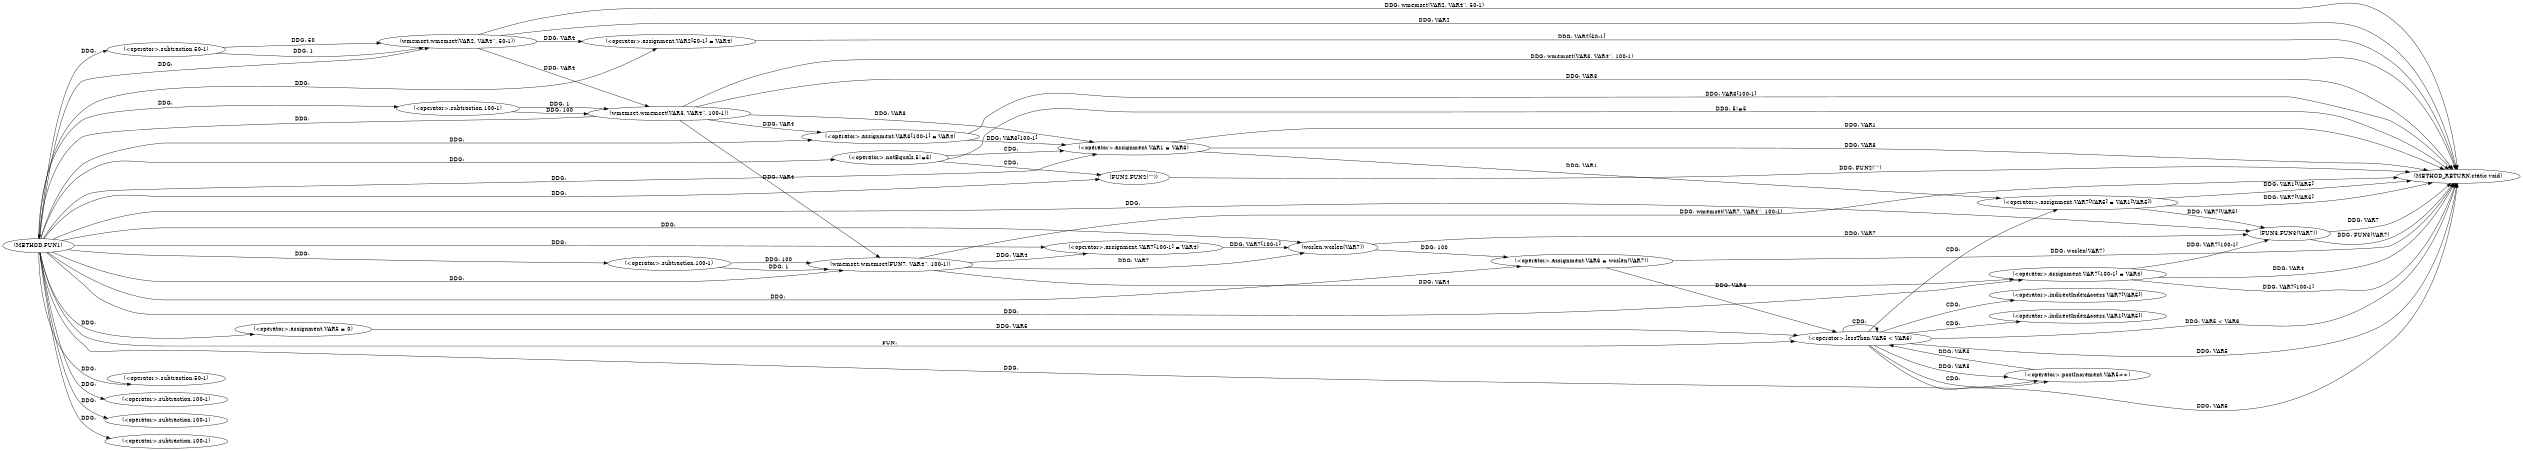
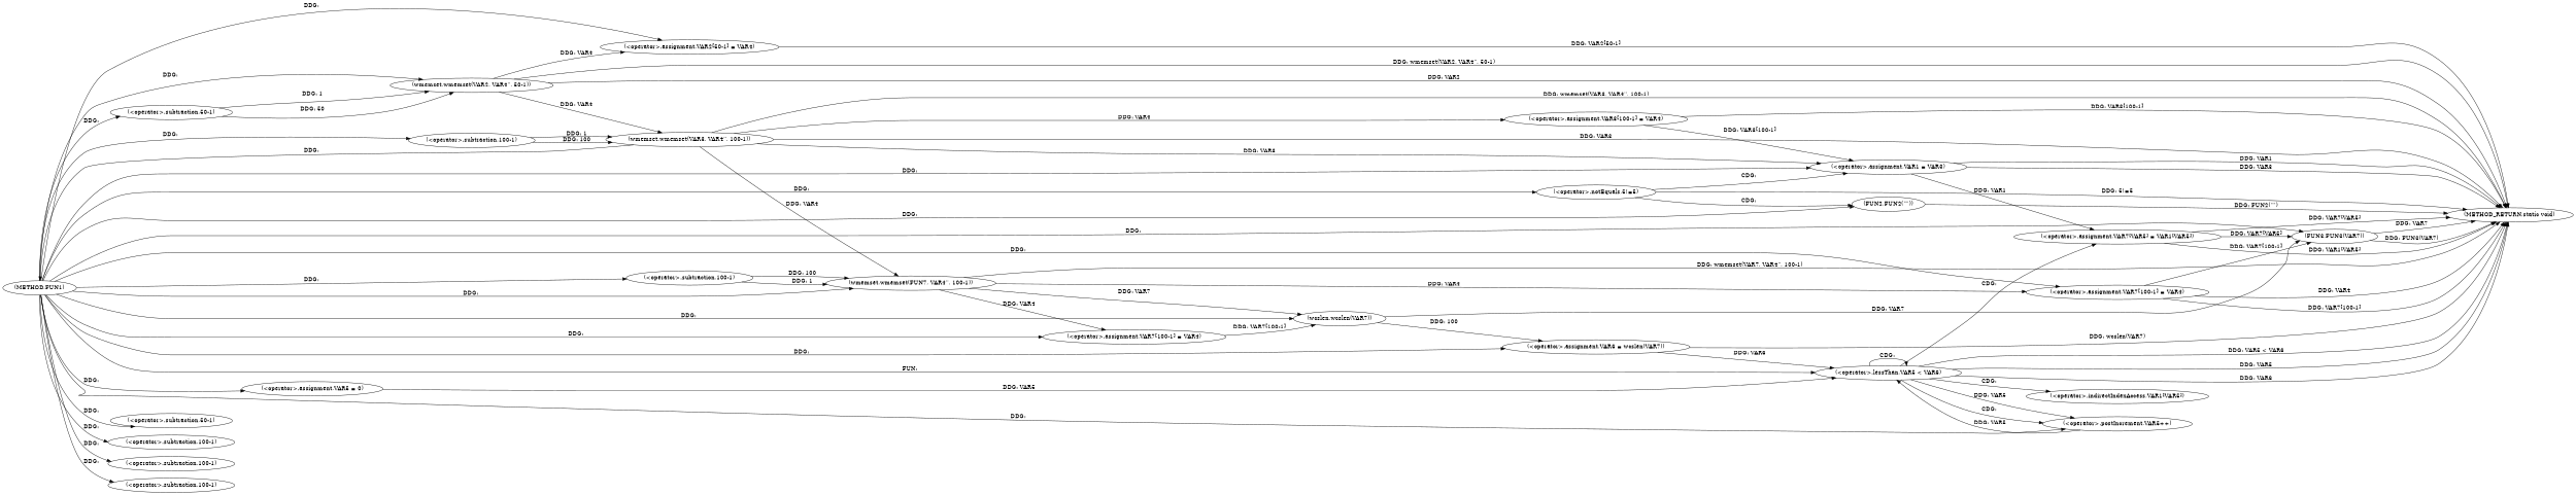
  digraph {
    rankdir=LR
    n1 [label="(METHOD,FUN1)"]
    n2 [label="(wmemset,wmemset(VAR2, VAR4'', 50-1))"]
    n3 [label="(<operator>.subtraction,50-1)"]
    n4 [label="(<operator>.assignment,VAR2[50-1] = VAR4)"]
    n5 [label="(<operator>.subtraction,50-1)"]
    n6 [label="(<operator>.subtraction,100-1)"]
    n7 [label="(<operator>.assignment,VAR3[100-1] = VAR4)"]
    n8 [label="(<operator>.subtraction,100-1)"]
    n9 [label="(<operator>.notEquals,5!=5)"]
    n10 [label="(FUN2,FUN2(\"\"))"]
    n11 [label="(<operator>.assignment,VAR1 = VAR3)"]
    n12 [label="(wmemset,wmemset(FUN7, VAR4'', 100-1))"]
    n13 [label="(<operator>.subtraction,100-1)"]
    n14 [label="(<operator>.assignment,VAR7[100-1] = VAR4)"]
    n15 [label="(<operator>.subtraction,100-1)"]
    n16 [label="(<operator>.assignment,VAR6 = wcslen(VAR7))"]
    n17 [label="(wcslen,wcslen(VAR7))"]
    n18 [label="(<operator>.assignment,VAR5 = 0)"]
    n19 [label="(<operator>.lessThan,VAR5 < VAR6)"]
    n20 [label="(<operator>.postIncrement,VAR5++)"]
    n21 [label="(<operator>.assignment,VAR7[100-1] = VAR4)"]
    n22 [label="(<operator>.subtraction,100-1)"]
    n23 [label="(FUN3,FUN3(VAR7))"]
    n24 [label="(wmemset,wmemset(VAR3, VAR4'', 100-1))"]
    n25 [label="(METHOD_RETURN,static void)"]
    n26 [label="(<operator>.assignment,VAR7[VAR5] = VAR1[VAR5])"]
-   n27 [label="(<operator>.indirectIndexAccess,VAR7[VAR5])"]
    n28 [label="(<operator>.indirectIndexAccess,VAR1[VAR5])"]
    n1 -> n2 [label="DDG: "]
    n1 -> n3 [label="DDG: "]
    n1 -> n4 [label="DDG: "]
    n1 -> n5 [label="DDG: "]
    n1 -> n6 [label="DDG: "]
-   n1 -> n7 [label="DDG: "]
    n1 -> n8 [label="DDG: "]
    n1 -> n9 [label="DDG: "]
    n1 -> n10 [label="DDG: "]
    n1 -> n11 [label="DDG: "]
    n1 -> n12 [label="DDG: "]
    n1 -> n13 [label="DDG: "]
    n1 -> n14 [label="DDG: "]
    n1 -> n15 [label="DDG: "]
    n1 -> n16 [label="DDG: "]
    n1 -> n17 [label="DDG: "]
    n1 -> n18 [label="DDG: "]
    n1 -> n19 [label="FUN: "]
    n1 -> n20 [label="DDG: "]
    n1 -> n21 [label="DDG: "]
    n1 -> n22 [label="DDG: "]
    n1 -> n23 [label="DDG: "]
    n2 -> n4 [label="DDG: VAR4"]
    n2 -> n24 [label="DDG: VAR4"]
    n2 -> n25 [label="DDG: wmemset(VAR2, VAR4'', 50-1)"]
    n2 -> n25 [label="DDG: VAR2"]
    n3 -> n2 [label="DDG: 50"]
    n3 -> n2 [label="DDG: 1"]
    n4 -> n25 [label="DDG: VAR2[50-1]"]
    n6 -> n24 [label="DDG: 100"]
    n6 -> n24 [label="DDG: 1"]
    n7 -> n11 [label="DDG: VAR3[100-1]"]
    n7 -> n25 [label="DDG: VAR3[100-1]"]
    n9 -> n10 [label="CDG: "]
    n9 -> n11 [label="CDG: "]
    n9 -> n25 [label="DDG: 5!=5"]
    n10 -> n25 [label="DDG: FUN2(\"\")"]
    n11 -> n25 [label="DDG: VAR3"]
    n11 -> n25 [label="DDG: VAR1"]
    n11 -> n26 [label="DDG: VAR1"]
    n12 -> n14 [label="DDG: VAR4"]
    n12 -> n17 [label="DDG: VAR7"]
    n12 -> n21 [label="DDG: VAR4"]
    n12 -> n25 [label="DDG: wmemset(VAR7, VAR4'', 100-1)"]
    n13 -> n12 [label="DDG: 100"]
    n13 -> n12 [label="DDG: 1"]
    n14 -> n17 [label="DDG: VAR7[100-1]"]
    n16 -> n19 [label="DDG: VAR6"]
    n16 -> n25 [label="DDG: wcslen(VAR7)"]
    n17 -> n16 [label="DDG: 100"]
    n17 -> n23 [label="DDG: VAR7"]
    n18 -> n19 [label="DDG: VAR5"]
    n19 -> n19 [label="CDG: "]
    n19 -> n20 [label="DDG: VAR5"]
    n19 -> n20 [label="CDG: "]
    n19 -> n25 [label="DDG: VAR5 < VAR6"]
    n19 -> n25 [label="DDG: VAR5"]
    n19 -> n25 [label="DDG: VAR6"]
    n19 -> n26 [label="CDG: "]
-   n19 -> n27 [label="CDG: "]
    n19 -> n28 [label="CDG: "]
    n20 -> n19 [label="DDG: VAR5"]
    n21 -> n23 [label="DDG: VAR7[100-1]"]
    n21 -> n25 [label="DDG: VAR7[100-1]"]
    n21 -> n25 [label="DDG: VAR4"]
    n23 -> n25 [label="DDG: FUN3(VAR7)"]
    n23 -> n25 [label="DDG: VAR7"]
    n24 -> n1 [label="DDG: "]
    n24 -> n7 [label="DDG: VAR4"]
    n24 -> n11 [label="DDG: VAR3"]
    n24 -> n12 [label="DDG: VAR4"]
    n24 -> n25 [label="DDG: wmemset(VAR3, VAR4'', 100-1)"]
    n24 -> n25 [label="DDG: VAR3"]
    n26 -> n23 [label="DDG: VAR7[VAR5]"]
    n26 -> n25 [label="DDG: VAR1[VAR5]"]
    n26 -> n25 [label="DDG: VAR7[VAR5]"]
  }
